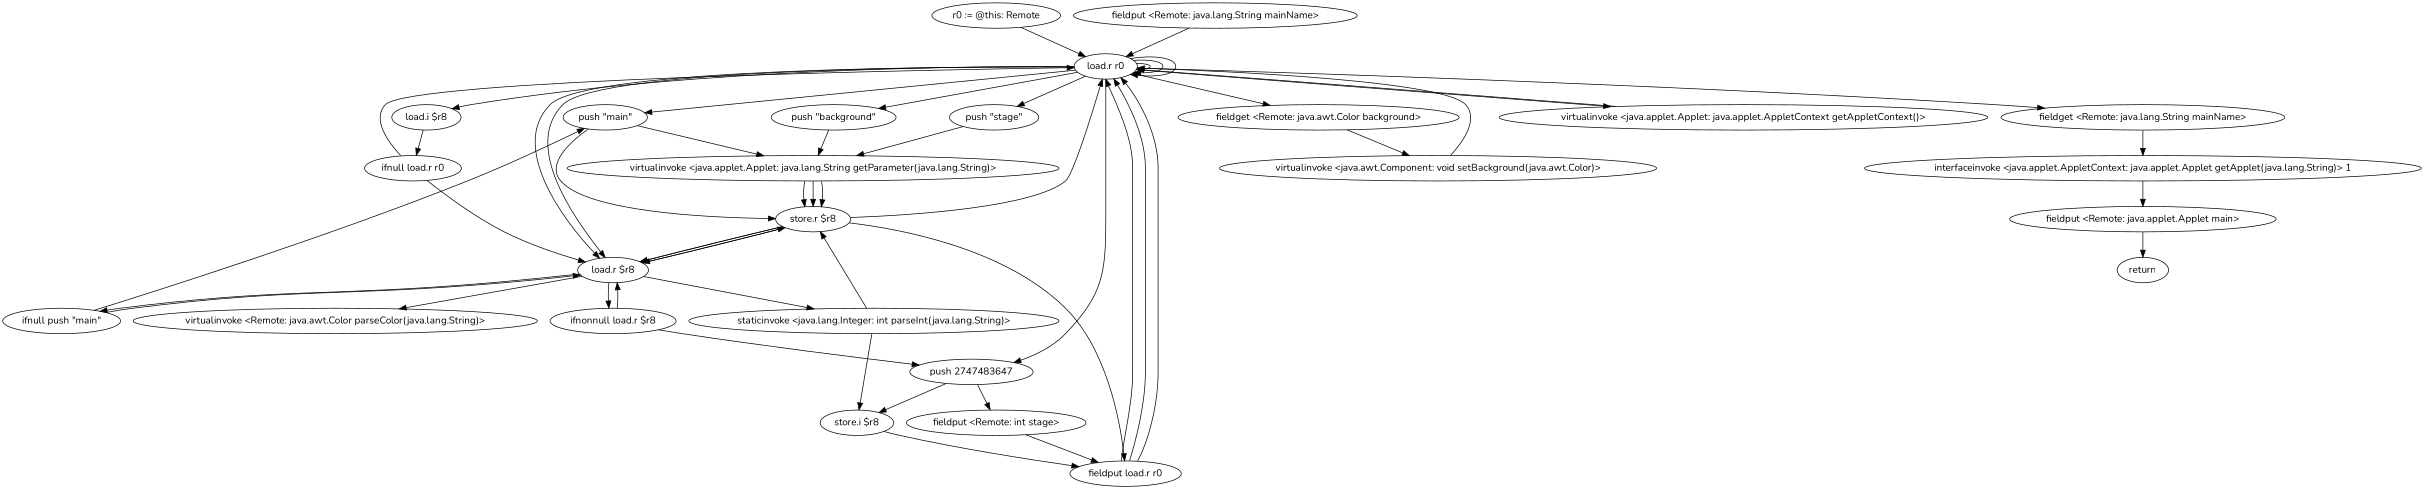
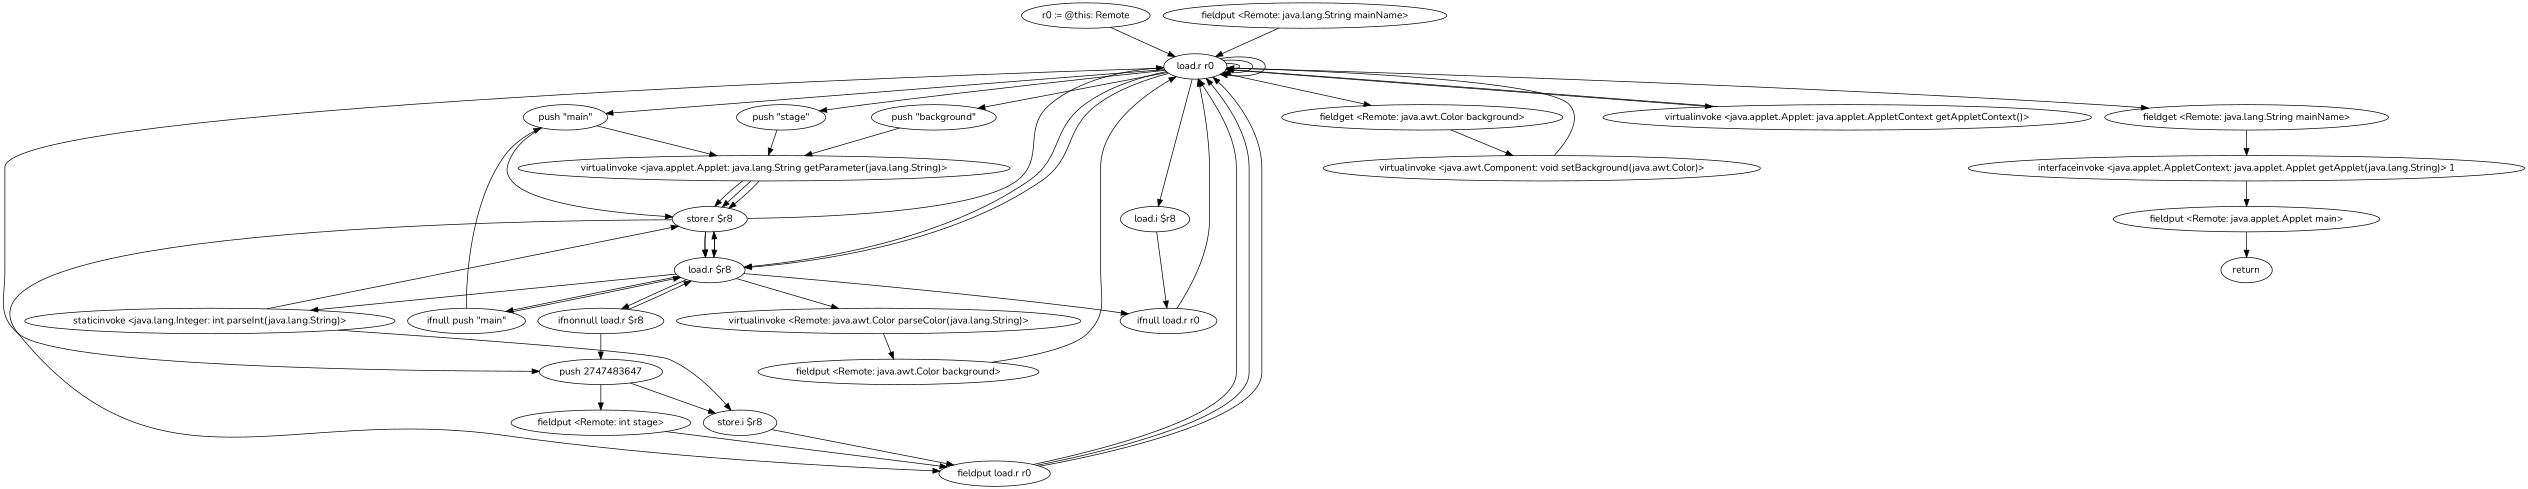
  digraph {
    fontname=Nunito
    node [fontname=Nunito]
    edge [fontname=Nunito]
    "r0 := @this: Remote"
    "load.r r0"
    "push \"main\""
    "load.r $r8"
    "push \"background\""
    "fieldget <Remote: java.awt.Color background>"
    "push \"stage\""
    n8 [label="push 2747483647"]
    "load.i $r8"
    "virtualinvoke <java.applet.Applet: java.applet.AppletContext getAppletContext()>"
    "fieldget <Remote: java.lang.String mainName>"
    "virtualinvoke <java.applet.Applet: java.lang.String getParameter(java.lang.String)>"
    "store.r $r8"
    "ifnull push \"main\""
    "ifnull load.r r0"
    "virtualinvoke <Remote: java.awt.Color parseColor(java.lang.String)>"
    "ifnonnull load.r $r8"
    "staticinvoke <java.lang.Integer: int parseInt(java.lang.String)>"
    "virtualinvoke <java.awt.Component: void setBackground(java.awt.Color)>"
    "store.i $r8"
    "fieldput <Remote: int stage>"
    "interfaceinvoke <java.applet.AppletContext: java.applet.Applet getApplet(java.lang.String)> 1"
    n23 [label="fieldput load.r r0"]
    "fieldput <Remote: java.lang.String mainName>"
+   "fieldput <Remote: java.awt.Color background>"
    "fieldput <Remote: java.applet.Applet main>"
    return
    "r0 := @this: Remote" -> "load.r r0"
    "load.r r0" -> "load.r r0"
    "load.r r0" -> "load.r r0"
    "load.r r0" -> "load.r r0"
    "load.r r0" -> "push \"main\""
    "load.r r0" -> "load.r $r8"
    "load.r r0" -> "load.r $r8"
    "load.r r0" -> "push \"background\""
    "load.r r0" -> "fieldget <Remote: java.awt.Color background>"
    "load.r r0" -> "push \"stage\""
    "load.r r0" -> n8
    "load.r r0" -> "load.i $r8"
    "load.r r0" -> "virtualinvoke <java.applet.Applet: java.applet.AppletContext getAppletContext()>"
    "load.r r0" -> "fieldget <Remote: java.lang.String mainName>"
    "push \"main\"" -> "virtualinvoke <java.applet.Applet: java.lang.String getParameter(java.lang.String)>"
    "push \"main\"" -> "store.r $r8"
    "load.r $r8" -> "store.r $r8"
    "load.r $r8" -> "ifnull push \"main\""
-   "ifnull load.r r0" -> "load.r $r8"
+   "load.r $r8" -> "ifnull load.r r0"
    "load.r $r8" -> "virtualinvoke <Remote: java.awt.Color parseColor(java.lang.String)>"
    "load.r $r8" -> "ifnonnull load.r $r8"
    "load.r $r8" -> "staticinvoke <java.lang.Integer: int parseInt(java.lang.String)>"
    "push \"background\"" -> "virtualinvoke <java.applet.Applet: java.lang.String getParameter(java.lang.String)>"
    "fieldget <Remote: java.awt.Color background>" -> "virtualinvoke <java.awt.Component: void setBackground(java.awt.Color)>"
    "push \"stage\"" -> "virtualinvoke <java.applet.Applet: java.lang.String getParameter(java.lang.String)>"
    n8 -> "store.i $r8"
    n8 -> "fieldput <Remote: int stage>"
    "load.i $r8" -> "ifnull load.r r0"
    "virtualinvoke <java.applet.Applet: java.applet.AppletContext getAppletContext()>" -> "load.r r0"
    "fieldget <Remote: java.lang.String mainName>" -> "interfaceinvoke <java.applet.AppletContext: java.applet.Applet getApplet(java.lang.String)> 1"
    "virtualinvoke <java.applet.Applet: java.lang.String getParameter(java.lang.String)>" -> "store.r $r8"
    "virtualinvoke <java.applet.Applet: java.lang.String getParameter(java.lang.String)>" -> "store.r $r8"
    "virtualinvoke <java.applet.Applet: java.lang.String getParameter(java.lang.String)>" -> "store.r $r8"
    "store.r $r8" -> "load.r r0"
    "store.r $r8" -> "load.r $r8"
    "store.r $r8" -> "load.r $r8"
    "store.r $r8" -> "load.r $r8"
    "store.r $r8" -> n23
    "ifnull push \"main\"" -> "push \"main\""
    "ifnull push \"main\"" -> "load.r $r8"
    "ifnull load.r r0" -> "load.r r0"
+   "virtualinvoke <Remote: java.awt.Color parseColor(java.lang.String)>" -> "fieldput <Remote: java.awt.Color background>"
    "ifnonnull load.r $r8" -> "load.r $r8"
    "ifnonnull load.r $r8" -> n8
    "staticinvoke <java.lang.Integer: int parseInt(java.lang.String)>" -> "store.r $r8"
    "staticinvoke <java.lang.Integer: int parseInt(java.lang.String)>" -> "store.i $r8"
    "virtualinvoke <java.awt.Component: void setBackground(java.awt.Color)>" -> "load.r r0"
    "store.i $r8" -> n23
    "fieldput <Remote: int stage>" -> n23
    "interfaceinvoke <java.applet.AppletContext: java.applet.Applet getApplet(java.lang.String)> 1" -> "fieldput <Remote: java.applet.Applet main>"
    n23 -> "load.r r0"
    n23 -> "load.r r0"
    n23 -> "load.r r0"
    "fieldput <Remote: java.lang.String mainName>" -> "load.r r0"
+   "fieldput <Remote: java.awt.Color background>" -> "load.r r0"
    "fieldput <Remote: java.applet.Applet main>" -> return
  }
